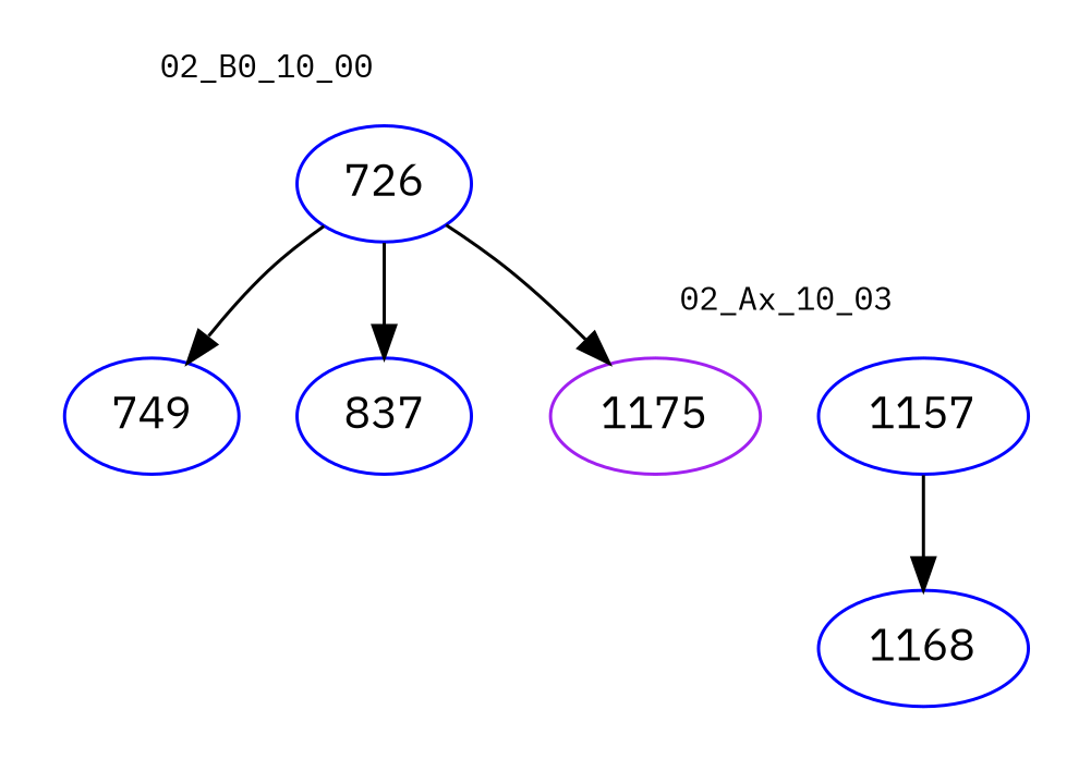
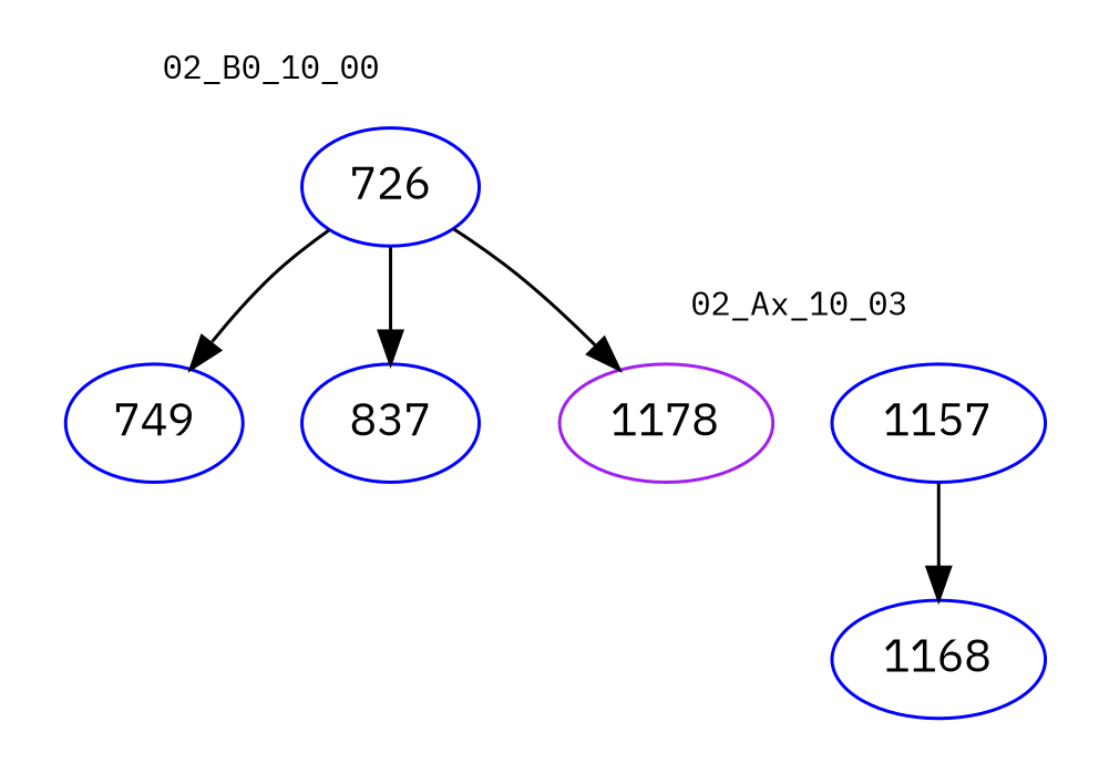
  digraph {
    fontname="IBM Plex Mono"
    node [color=blue fontname="IBM Plex Mono"]
    edge [color=black fontname="IBM Plex Mono"]
    n1 [label=1157]
    n2 [label=1168]
-   n3 [color=purple label=1175]
+   n3 [color=purple label=1178]
    n4 [label=726]
    n5 [label=749]
    n6 [label=837]
    subgraph cluster_1 {
      color=white
      fontsize=10
      label="02_Ax_10_03"
      n1
      n2
      n3
    }
    subgraph cluster_2 {
      color=white
      fontsize=10
      label="02_B0_10_00"
      n4
      n5
      n6
    }
    n1 -> n2
    n4 -> n3
    n4 -> n5
    n4 -> n6
  }
